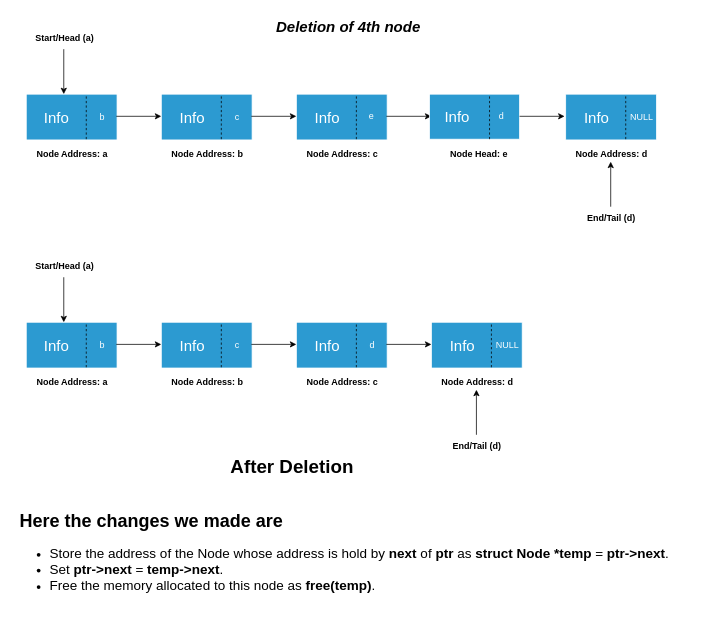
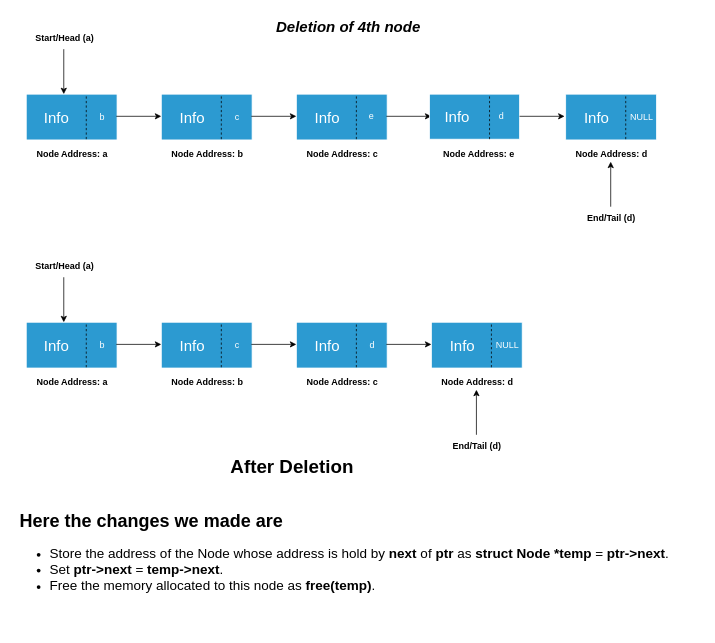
  <mxCell id="0" />
  <mxCell id="1" parent="0" />
  <mxCell id="2" value="" style="rounded=0;whiteSpace=wrap;html=1;fillColor=#2C9AD1;strokeColor=#FFFFFF;" parent="1" vertex="1"><mxGeometry x="34.5" y="429" width="121" height="61" as="geometry" /></mxCell>
  <mxCell id="3" value="" style="endArrow=classic;html=1;" parent="1" edge="1"><mxGeometry width="50" height="50" relative="1" as="geometry"><mxPoint x="154.5" y="458.5" as="sourcePoint" /><mxPoint x="214.5" y="458.5" as="targetPoint" /><Array as="points" /></mxGeometry></mxCell>
  <mxCell id="4" value="" style="endArrow=none;dashed=1;html=1;" parent="1" edge="1"><mxGeometry width="50" height="50" relative="1" as="geometry"><mxPoint x="114.5" y="489" as="sourcePoint" /><mxPoint x="114.5" y="429" as="targetPoint" /></mxGeometry></mxCell>
  <mxCell id="5" value="" style="rounded=0;whiteSpace=wrap;html=1;fillColor=#2C9AD1;strokeColor=#FFFFFF;" parent="1" vertex="1"><mxGeometry x="214.5" y="429" width="121" height="61" as="geometry" /></mxCell>
  <mxCell id="6" value="" style="endArrow=classic;html=1;" parent="1" edge="1"><mxGeometry width="50" height="50" relative="1" as="geometry"><mxPoint x="334.5" y="458.5" as="sourcePoint" /><mxPoint x="394.5" y="458.5" as="targetPoint" /><Array as="points" /></mxGeometry></mxCell>
  <mxCell id="7" value="" style="endArrow=none;dashed=1;html=1;" parent="1" edge="1"><mxGeometry width="50" height="50" relative="1" as="geometry"><mxPoint x="294.5" y="489" as="sourcePoint" /><mxPoint x="294.5" y="429" as="targetPoint" /></mxGeometry></mxCell>
  <mxCell id="8" value="" style="rounded=0;whiteSpace=wrap;html=1;fillColor=#2C9AD1;strokeColor=#FFFFFF;" parent="1" vertex="1"><mxGeometry x="394.5" y="429" width="121" height="61" as="geometry" /></mxCell>
  <mxCell id="9" value="" style="endArrow=classic;html=1;" parent="1" edge="1"><mxGeometry width="50" height="50" relative="1" as="geometry"><mxPoint x="514.5" y="458.5" as="sourcePoint" /><mxPoint x="574.5" y="458.5" as="targetPoint" /><Array as="points" /></mxGeometry></mxCell>
  <mxCell id="10" value="" style="endArrow=none;dashed=1;html=1;" parent="1" edge="1"><mxGeometry width="50" height="50" relative="1" as="geometry"><mxPoint x="474.5" y="489" as="sourcePoint" /><mxPoint x="474.5" y="429" as="targetPoint" /></mxGeometry></mxCell>
  <mxCell id="11" value="" style="rounded=0;whiteSpace=wrap;html=1;fillColor=#2C9AD1;strokeColor=#FFFFFF;" parent="1" vertex="1"><mxGeometry x="574.5" y="429" width="121" height="61" as="geometry" /></mxCell>
  <mxCell id="12" value="" style="endArrow=none;dashed=1;html=1;" parent="1" edge="1"><mxGeometry width="50" height="50" relative="1" as="geometry"><mxPoint x="654.5" y="489" as="sourcePoint" /><mxPoint x="654.5" y="429" as="targetPoint" /></mxGeometry></mxCell>
  <mxCell id="13" value="" style="endArrow=classic;html=1;" parent="1" edge="1"><mxGeometry width="50" height="50" relative="1" as="geometry"><mxPoint x="84.5" y="369" as="sourcePoint" /><mxPoint x="84.5" y="429" as="targetPoint" /></mxGeometry></mxCell>
  <mxCell id="14" value="Start/Head (a)" style="text;html=1;strokeColor=none;fillColor=none;align=center;verticalAlign=middle;whiteSpace=wrap;rounded=0;fontStyle=1" parent="1" vertex="1"><mxGeometry x="35.5" y="339" width="100" height="30" as="geometry" /></mxCell>
  <mxCell id="15" value="&lt;b&gt;End/Tail (d)&lt;/b&gt;" style="text;html=1;strokeColor=none;fillColor=none;align=center;verticalAlign=middle;whiteSpace=wrap;rounded=0;" parent="1" vertex="1"><mxGeometry x="592.5" y="579" width="85" height="30" as="geometry" /></mxCell>
  <mxCell id="16" value="NULL" style="text;html=1;strokeColor=none;fillColor=none;align=center;verticalAlign=middle;whiteSpace=wrap;rounded=0;fontColor=#FFFFFF;" parent="1" vertex="1"><mxGeometry x="655.5" y="450" width="40" height="20" as="geometry" /></mxCell>
  <mxCell id="17" value="Node Address: a" style="text;html=1;strokeColor=none;fillColor=none;align=center;verticalAlign=middle;whiteSpace=wrap;rounded=0;fontStyle=1" parent="1" vertex="1"><mxGeometry x="40.5" y="499" width="110" height="20" as="geometry" /></mxCell>
  <mxCell id="18" value="Node Address: b" style="text;html=1;strokeColor=none;fillColor=none;align=center;verticalAlign=middle;whiteSpace=wrap;rounded=0;fontStyle=1" parent="1" vertex="1"><mxGeometry x="220.5" y="499" width="110" height="20" as="geometry" /></mxCell>
  <mxCell id="19" value="Node Address: c" style="text;html=1;strokeColor=none;fillColor=none;align=center;verticalAlign=middle;whiteSpace=wrap;rounded=0;fontStyle=1" parent="1" vertex="1"><mxGeometry x="400.5" y="499" width="110" height="20" as="geometry" /></mxCell>
  <mxCell id="20" value="Node Address: d" style="text;html=1;strokeColor=none;fillColor=none;align=center;verticalAlign=middle;whiteSpace=wrap;rounded=0;fontStyle=1" parent="1" vertex="1"><mxGeometry x="580.5" y="499" width="110" height="20" as="geometry" /></mxCell>
  <mxCell id="21" value="" style="endArrow=classic;html=1;" parent="1" edge="1"><mxGeometry width="50" height="50" relative="1" as="geometry"><mxPoint x="634.5" y="579" as="sourcePoint" /><mxPoint x="634.5" y="519" as="targetPoint" /></mxGeometry></mxCell>
  <mxCell id="22" value="b" style="text;html=1;strokeColor=none;fillColor=none;align=center;verticalAlign=middle;whiteSpace=wrap;rounded=0;fontColor=#FFFFFF;" parent="1" vertex="1"><mxGeometry x="115.5" y="449.5" width="40" height="20" as="geometry" /></mxCell>
  <mxCell id="23" value="c" style="text;html=1;strokeColor=none;fillColor=none;align=center;verticalAlign=middle;whiteSpace=wrap;rounded=0;fontColor=#FFFFFF;" parent="1" vertex="1"><mxGeometry x="295.5" y="449.5" width="40" height="20" as="geometry" /></mxCell>
  <mxCell id="24" value="d" style="text;html=1;strokeColor=none;fillColor=none;align=center;verticalAlign=middle;whiteSpace=wrap;rounded=0;fontColor=#FFFFFF;" parent="1" vertex="1"><mxGeometry x="475.5" y="449.5" width="40" height="20" as="geometry" /></mxCell>
  <mxCell id="25" value="Info" style="text;html=1;strokeColor=none;fillColor=none;align=center;verticalAlign=middle;whiteSpace=wrap;rounded=0;fontSize=20;fontColor=#FFFFFF;" parent="1" vertex="1"><mxGeometry x="54.5" y="449.5" width="40" height="20" as="geometry" /></mxCell>
  <mxCell id="26" value="Info" style="text;html=1;strokeColor=none;fillColor=none;align=center;verticalAlign=middle;whiteSpace=wrap;rounded=0;fontSize=20;fontColor=#FFFFFF;" parent="1" vertex="1"><mxGeometry x="235.5" y="450" width="40" height="20" as="geometry" /></mxCell>
  <mxCell id="27" value="Info" style="text;html=1;strokeColor=none;fillColor=none;align=center;verticalAlign=middle;whiteSpace=wrap;rounded=0;fontSize=20;fontColor=#FFFFFF;" parent="1" vertex="1"><mxGeometry x="415.5" y="450" width="40" height="20" as="geometry" /></mxCell>
  <mxCell id="28" value="Info" style="text;html=1;strokeColor=none;fillColor=none;align=center;verticalAlign=middle;whiteSpace=wrap;rounded=0;fontSize=20;fontColor=#FFFFFF;" parent="1" vertex="1"><mxGeometry x="595.5" y="450" width="40" height="20" as="geometry" /></mxCell>
  <mxCell id="29" value="" style="rounded=0;whiteSpace=wrap;html=1;fillColor=#2C9AD1;strokeColor=#FFFFFF;" parent="1" vertex="1"><mxGeometry x="34.5" y="125" width="121" height="61" as="geometry" /></mxCell>
  <mxCell id="30" value="" style="endArrow=classic;html=1;" parent="1" edge="1"><mxGeometry width="50" height="50" relative="1" as="geometry"><mxPoint x="154.5" y="154.5" as="sourcePoint" /><mxPoint x="214.5" y="154.5" as="targetPoint" /><Array as="points" /></mxGeometry></mxCell>
  <mxCell id="31" value="" style="endArrow=none;dashed=1;html=1;" parent="1" edge="1"><mxGeometry width="50" height="50" relative="1" as="geometry"><mxPoint x="114.5" y="185" as="sourcePoint" /><mxPoint x="114.5" y="125" as="targetPoint" /></mxGeometry></mxCell>
  <mxCell id="32" value="" style="rounded=0;whiteSpace=wrap;html=1;fillColor=#2C9AD1;strokeColor=#FFFFFF;" parent="1" vertex="1"><mxGeometry x="214.5" y="125" width="121" height="61" as="geometry" /></mxCell>
  <mxCell id="33" value="" style="endArrow=classic;html=1;" parent="1" edge="1"><mxGeometry width="50" height="50" relative="1" as="geometry"><mxPoint x="334.5" y="154.5" as="sourcePoint" /><mxPoint x="394.5" y="154.5" as="targetPoint" /><Array as="points" /></mxGeometry></mxCell>
  <mxCell id="34" value="" style="endArrow=none;dashed=1;html=1;" parent="1" edge="1"><mxGeometry width="50" height="50" relative="1" as="geometry"><mxPoint x="294.5" y="185" as="sourcePoint" /><mxPoint x="294.5" y="125" as="targetPoint" /></mxGeometry></mxCell>
  <mxCell id="35" value="" style="rounded=0;whiteSpace=wrap;html=1;fillColor=#2C9AD1;strokeColor=#FFFFFF;" parent="1" vertex="1"><mxGeometry x="394.5" y="125" width="121" height="61" as="geometry" /></mxCell>
  <mxCell id="36" value="" style="endArrow=classic;html=1;" parent="1" edge="1"><mxGeometry width="50" height="50" relative="1" as="geometry"><mxPoint x="514.5" y="154.5" as="sourcePoint" /><mxPoint x="574.5" y="154.5" as="targetPoint" /><Array as="points" /></mxGeometry></mxCell>
  <mxCell id="37" value="" style="endArrow=none;dashed=1;html=1;" parent="1" edge="1"><mxGeometry width="50" height="50" relative="1" as="geometry"><mxPoint x="474.5" y="185" as="sourcePoint" /><mxPoint x="474.5" y="125" as="targetPoint" /></mxGeometry></mxCell>
  <mxCell id="38" value="" style="rounded=0;whiteSpace=wrap;html=1;fillColor=#2C9AD1;strokeColor=#FFFFFF;" parent="1" vertex="1"><mxGeometry x="753.5" y="125" width="121" height="61" as="geometry" /></mxCell>
  <mxCell id="39" value="" style="endArrow=none;dashed=1;html=1;" parent="1" edge="1"><mxGeometry width="50" height="50" relative="1" as="geometry"><mxPoint x="833.5" y="185" as="sourcePoint" /><mxPoint x="833.5" y="125" as="targetPoint" /></mxGeometry></mxCell>
  <mxCell id="40" value="" style="endArrow=classic;html=1;" parent="1" edge="1"><mxGeometry width="50" height="50" relative="1" as="geometry"><mxPoint x="84.5" y="65" as="sourcePoint" /><mxPoint x="84.5" y="125" as="targetPoint" /></mxGeometry></mxCell>
  <mxCell id="41" value="Start/Head (a)" style="text;html=1;strokeColor=none;fillColor=none;align=center;verticalAlign=middle;whiteSpace=wrap;rounded=0;fontStyle=1" parent="1" vertex="1"><mxGeometry x="35.5" y="35" width="100" height="30" as="geometry" /></mxCell>
  <mxCell id="42" value="&lt;b&gt;End/Tail (d)&lt;/b&gt;" style="text;html=1;strokeColor=none;fillColor=none;align=center;verticalAlign=middle;whiteSpace=wrap;rounded=0;" parent="1" vertex="1"><mxGeometry x="771.5" y="275" width="85" height="30" as="geometry" /></mxCell>
  <mxCell id="43" value="NULL" style="text;html=1;strokeColor=none;fillColor=none;align=center;verticalAlign=middle;whiteSpace=wrap;rounded=0;fontColor=#FFFFFF;" parent="1" vertex="1"><mxGeometry x="834.5" y="146" width="40" height="20" as="geometry" /></mxCell>
  <mxCell id="44" value="Node Address: a" style="text;html=1;strokeColor=none;fillColor=none;align=center;verticalAlign=middle;whiteSpace=wrap;rounded=0;fontStyle=1" parent="1" vertex="1"><mxGeometry x="40.5" y="195" width="110" height="20" as="geometry" /></mxCell>
  <mxCell id="45" value="Node Address: b" style="text;html=1;strokeColor=none;fillColor=none;align=center;verticalAlign=middle;whiteSpace=wrap;rounded=0;fontStyle=1" parent="1" vertex="1"><mxGeometry x="220.5" y="195" width="110" height="20" as="geometry" /></mxCell>
  <mxCell id="46" value="Node Address: c" style="text;html=1;strokeColor=none;fillColor=none;align=center;verticalAlign=middle;whiteSpace=wrap;rounded=0;fontStyle=1" parent="1" vertex="1"><mxGeometry x="400.5" y="195" width="110" height="20" as="geometry" /></mxCell>
  <mxCell id="47" value="Node Address: d" style="text;html=1;strokeColor=none;fillColor=none;align=center;verticalAlign=middle;whiteSpace=wrap;rounded=0;fontStyle=1" parent="1" vertex="1"><mxGeometry x="759.5" y="195" width="110" height="20" as="geometry" /></mxCell>
  <mxCell id="48" value="" style="endArrow=classic;html=1;" parent="1" edge="1"><mxGeometry width="50" height="50" relative="1" as="geometry"><mxPoint x="813.5" y="275" as="sourcePoint" /><mxPoint x="813.5" y="215" as="targetPoint" /></mxGeometry></mxCell>
  <mxCell id="49" value="b" style="text;html=1;strokeColor=none;fillColor=none;align=center;verticalAlign=middle;whiteSpace=wrap;rounded=0;fontColor=#FFFFFF;" parent="1" vertex="1"><mxGeometry x="115.5" y="145.5" width="40" height="20" as="geometry" /></mxCell>
  <mxCell id="50" value="c" style="text;html=1;strokeColor=none;fillColor=none;align=center;verticalAlign=middle;whiteSpace=wrap;rounded=0;fontColor=#FFFFFF;" parent="1" vertex="1"><mxGeometry x="295.5" y="145.5" width="40" height="20" as="geometry" /></mxCell>
  <mxCell id="51" value="Info" style="text;html=1;strokeColor=none;fillColor=none;align=center;verticalAlign=middle;whiteSpace=wrap;rounded=0;fontSize=20;fontColor=#FFFFFF;" parent="1" vertex="1"><mxGeometry x="54.5" y="145.5" width="40" height="20" as="geometry" /></mxCell>
  <mxCell id="52" value="Info" style="text;html=1;strokeColor=none;fillColor=none;align=center;verticalAlign=middle;whiteSpace=wrap;rounded=0;fontSize=20;fontColor=#FFFFFF;" parent="1" vertex="1"><mxGeometry x="235.5" y="146" width="40" height="20" as="geometry" /></mxCell>
  <mxCell id="53" value="Info" style="text;html=1;strokeColor=none;fillColor=none;align=center;verticalAlign=middle;whiteSpace=wrap;rounded=0;fontSize=20;fontColor=#FFFFFF;" parent="1" vertex="1"><mxGeometry x="415.5" y="146" width="40" height="20" as="geometry" /></mxCell>
  <mxCell id="54" value="Info" style="text;html=1;strokeColor=none;fillColor=none;align=center;verticalAlign=middle;whiteSpace=wrap;rounded=0;fontSize=20;fontColor=#FFFFFF;" parent="1" vertex="1"><mxGeometry x="774.5" y="146" width="40" height="20" as="geometry" /></mxCell>
  <mxCell id="55" value="After Deletion" style="text;html=1;strokeColor=none;fillColor=none;align=center;verticalAlign=middle;whiteSpace=wrap;rounded=0;fontSize=25;fontStyle=1" parent="1" vertex="1"><mxGeometry x="279" y="590" width="220" height="60" as="geometry" /></mxCell>
  <mxCell id="56" value="" style="rounded=0;whiteSpace=wrap;html=1;fillColor=#2C9AD1;strokeColor=#FFFFFF;" parent="1" vertex="1"><mxGeometry x="572" y="125" width="120" height="60" as="geometry" /></mxCell>
  <mxCell id="57" value="" style="endArrow=classic;html=1;" parent="1" edge="1"><mxGeometry width="50" height="50" relative="1" as="geometry"><mxPoint x="692" y="154.5" as="sourcePoint" /><mxPoint x="752" y="154.5" as="targetPoint" /><Array as="points" /></mxGeometry></mxCell>
  <mxCell id="58" value="" style="endArrow=none;dashed=1;html=1;" parent="1" edge="1"><mxGeometry width="50" height="50" relative="1" as="geometry"><mxPoint x="652" y="185" as="sourcePoint" /><mxPoint x="652" y="125" as="targetPoint" /></mxGeometry></mxCell>
  <mxCell id="59" value="Info" style="text;html=1;strokeColor=none;fillColor=none;align=center;verticalAlign=middle;whiteSpace=wrap;rounded=0;fontSize=20;fontColor=#FFFFFF;" parent="1" vertex="1"><mxGeometry x="589" y="145" width="40" height="20" as="geometry" /></mxCell>
  <mxCell id="60" value="d" style="text;html=1;strokeColor=none;fillColor=none;align=center;verticalAlign=middle;whiteSpace=wrap;rounded=0;fontColor=#FFFFFF;" parent="1" vertex="1"><mxGeometry x="648" y="145" width="40" height="20" as="geometry" /></mxCell>
  <mxCell id="61" value="e" style="text;html=1;strokeColor=none;fillColor=none;align=center;verticalAlign=middle;whiteSpace=wrap;rounded=0;fontColor=#FFFFFF;" parent="1" vertex="1"><mxGeometry x="475" y="145" width="40" height="20" as="geometry" /></mxCell>
- <mxCell id="62" value="Node Head: e" style="text;html=1;strokeColor=none;fillColor=none;align=center;verticalAlign=middle;whiteSpace=wrap;rounded=0;fontStyle=1;fontColor=#000000;" parent="1" vertex="1"><mxGeometry x="583" y="195" width="110" height="20" as="geometry" /></mxCell>
+ <mxCell id="62" value="Node Address: e" style="text;html=1;strokeColor=none;fillColor=none;align=center;verticalAlign=middle;whiteSpace=wrap;rounded=0;fontStyle=1;fontColor=#000000;" parent="1" vertex="1"><mxGeometry x="583" y="195" width="110" height="20" as="geometry" /></mxCell>
  <mxCell id="63" value="Deletion of 4th node" style="text;html=1;strokeColor=none;fillColor=none;align=center;verticalAlign=middle;whiteSpace=wrap;rounded=0;fontColor=#000000;fontSize=20;fontStyle=3" parent="1" vertex="1"><mxGeometry x="178.5" y="20" width="570" height="30" as="geometry" /></mxCell>
  <mxCell id="64" value="&lt;h1&gt;Here the changes we made are&lt;/h1&gt;&lt;div&gt;&lt;ul style=&quot;font-size: 18px&quot;&gt;&lt;li&gt;&lt;div&gt;Store the address of the Node whose address is hold by &lt;b&gt;next&lt;/b&gt;&amp;nbsp;of &lt;b&gt;ptr&lt;/b&gt;&amp;nbsp;as &lt;b&gt;struct Node *temp&lt;/b&gt;&amp;nbsp;= &lt;b&gt;ptr-&amp;gt;next&lt;/b&gt;.&lt;/div&gt;&lt;/li&gt;&lt;li&gt;&lt;div&gt;&lt;div&gt;Set &lt;b&gt;ptr-&amp;gt;next&lt;/b&gt;&amp;nbsp;= &lt;b&gt;temp-&amp;gt;next&lt;/b&gt;.&lt;/div&gt;&lt;/div&gt;&lt;/li&gt;&lt;li&gt;&lt;div&gt;&lt;div&gt;Free the memory allocated to this node as &lt;b&gt;free(temp)&lt;/b&gt;.&lt;/div&gt;&lt;/div&gt;&lt;/li&gt;&lt;/ul&gt;&lt;/div&gt;" style="text;html=1;strokeColor=none;fillColor=none;spacing=5;spacingTop=-20;whiteSpace=wrap;overflow=hidden;rounded=0;" vertex="1" parent="1"><mxGeometry x="20.5" y="675" width="910" height="160" as="geometry" /></mxCell>
